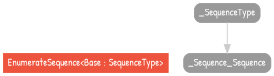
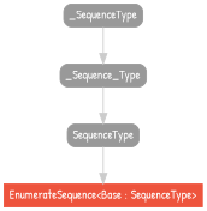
  strict digraph {
    fontname="Patrick Hand"
    node [color="#999999" fillcolor="#999999" fontcolor=white fontname="Patrick Hand" fontsize=12 margin="0.07,0.05" shape=box style="filled,rounded"]
    edge [color="#cccccc" fontname="Patrick Hand"]
    "EnumerateSequence<Base : SequenceType>" [color="#ee543d" fillcolor="#ee543d" height=0.3 style=filled]
+   SequenceType [height=0.3]
    _SequenceType [height=0.3]
-   _Sequence_Type [height=0.3 label=_Sequence_Sequence]
+   _Sequence_Type [height=0.3]
    subgraph sub_1 {
      rank=max
      "EnumerateSequence<Base : SequenceType>"
    }
+   SequenceType -> "EnumerateSequence<Base : SequenceType>"
    _SequenceType -> _Sequence_Type
+   _Sequence_Type -> SequenceType
  }
